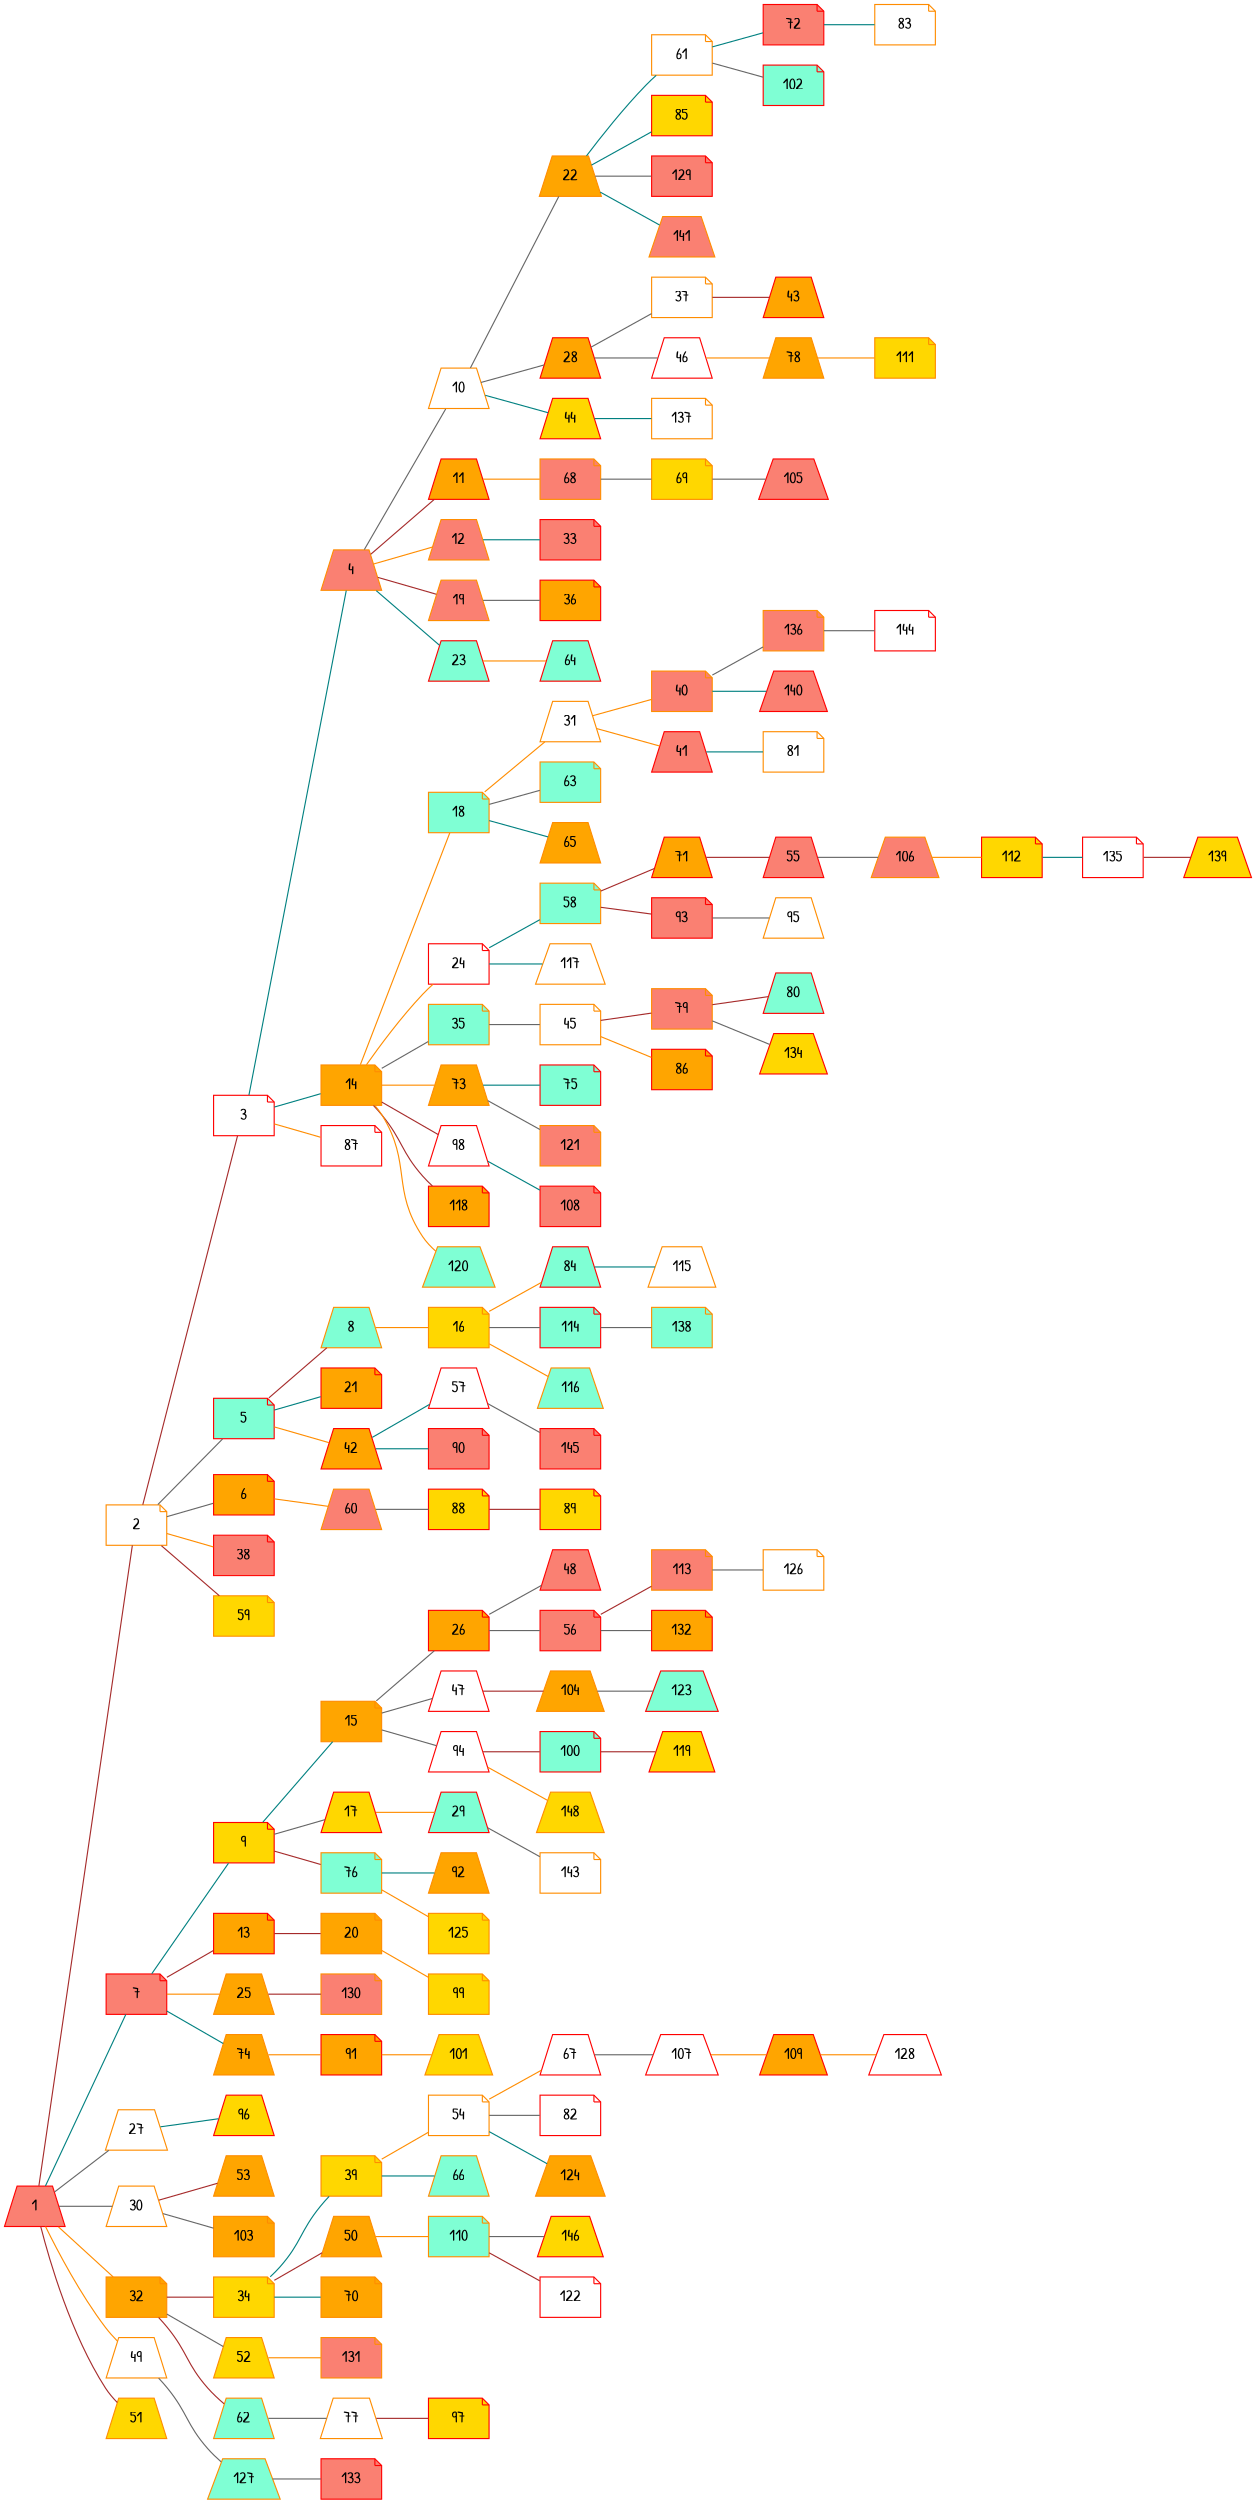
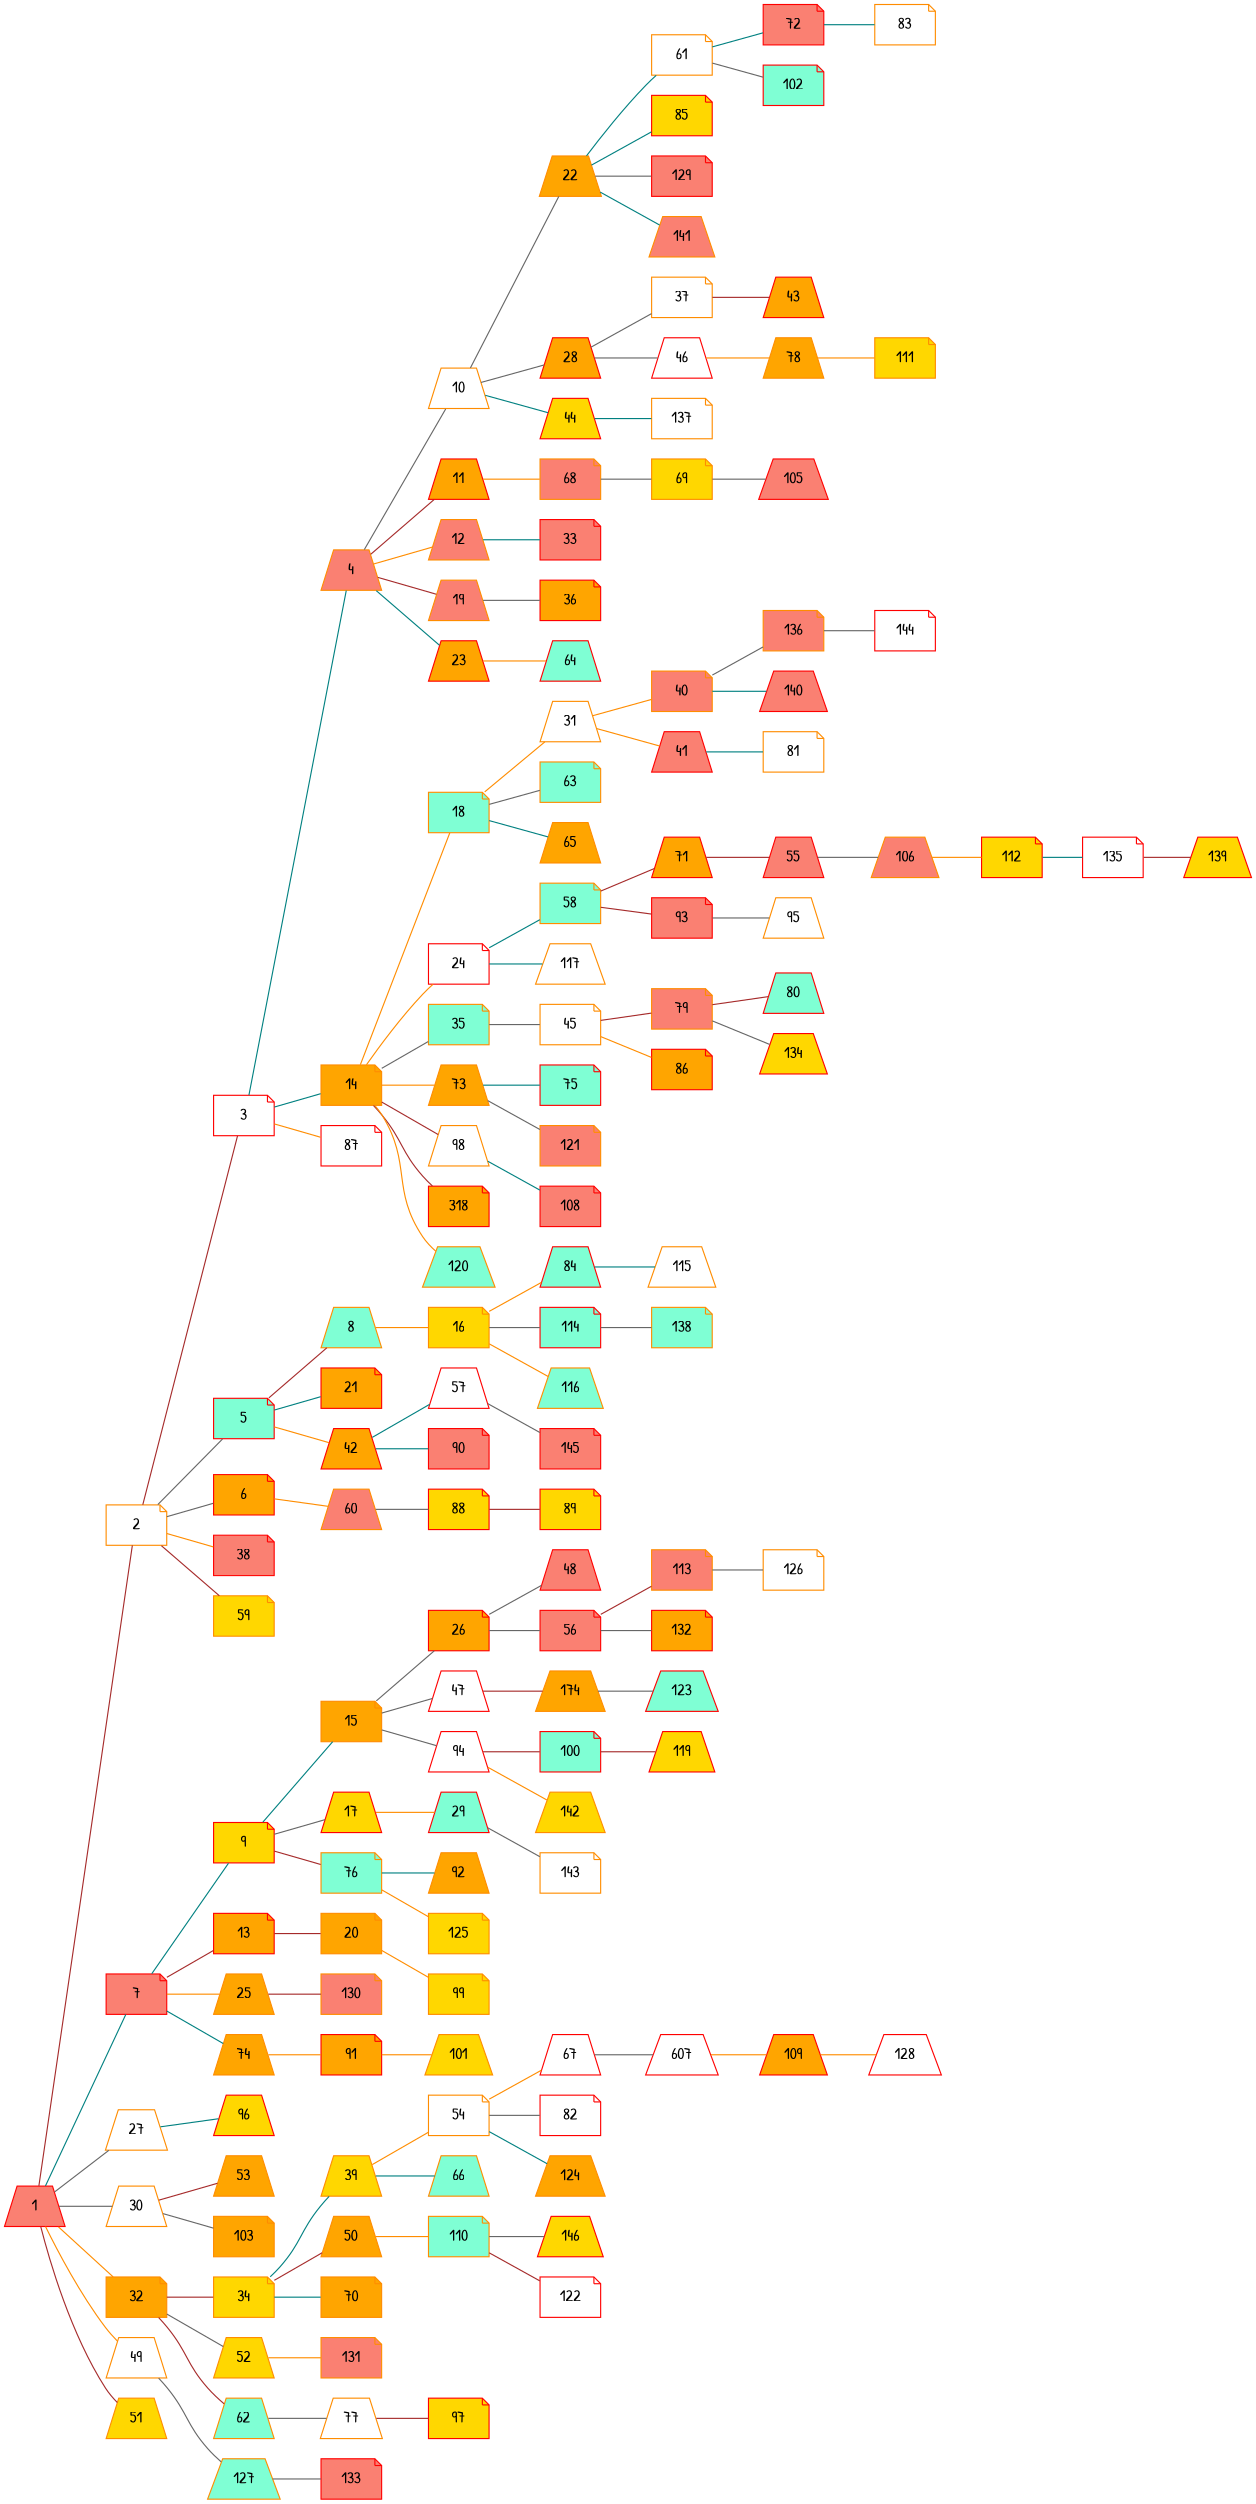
  graph {
    fontname="Patrick Hand"
    rankdir=LR
    node [color=darkorange fillcolor=white fontname="Patrick Hand" shape=note style=filled]
    edge [color=gray40 fontname="Patrick Hand"]
    1 [color=red fillcolor=salmon shape=trapezium]
    2
    7 [color=red fillcolor=salmon]
    27 [shape=trapezium]
    30 [shape=trapezium]
    32 [fillcolor=orange]
    49 [shape=trapezium]
    51 [fillcolor=gold shape=trapezium]
    3 [color=red]
    5 [color=red fillcolor=aquamarine]
    6 [color=red fillcolor=orange]
    38 [color=red fillcolor=salmon]
    59 [fillcolor=gold]
    9 [color=red fillcolor=gold]
    13 [color=red fillcolor=orange]
    25 [fillcolor=orange shape=trapezium]
    74 [fillcolor=orange shape=trapezium]
    96 [color=red fillcolor=gold shape=trapezium]
    53 [fillcolor=orange shape=trapezium]
    103 [fillcolor=orange]
    34 [fillcolor=gold]
    52 [fillcolor=gold shape=trapezium]
    62 [fillcolor=aquamarine shape=trapezium]
    127 [fillcolor=aquamarine shape=trapezium]
    4 [fillcolor=salmon shape=trapezium]
    14 [fillcolor=orange]
    87 [color=red]
    8 [fillcolor=aquamarine shape=trapezium]
    21 [color=red fillcolor=orange]
    42 [color=red fillcolor=orange shape=trapezium]
    60 [fillcolor=salmon shape=trapezium]
    10 [shape=trapezium]
    11 [color=red fillcolor=orange shape=trapezium]
    12 [fillcolor=salmon shape=trapezium]
    19 [fillcolor=salmon shape=trapezium]
-   23 [color=red fillcolor=aquamarine shape=trapezium]
+   23 [color=red fillcolor=orange shape=trapezium]
    18 [fillcolor=aquamarine]
    24 [color=red]
    35 [fillcolor=aquamarine]
    73 [fillcolor=orange shape=trapezium]
-   98 [color=red shape=trapezium]
-   118 [color=red fillcolor=orange]
+   98 [shape=trapezium]
+   118 [color=red fillcolor=orange label=318]
    120 [fillcolor=aquamarine shape=trapezium]
    22 [fillcolor=orange shape=trapezium]
    28 [color=red fillcolor=orange shape=trapezium]
    44 [color=red fillcolor=gold shape=trapezium]
    68 [fillcolor=salmon]
    33 [color=red fillcolor=salmon]
    36 [color=red fillcolor=orange]
    64 [color=red fillcolor=aquamarine shape=trapezium]
    16 [fillcolor=gold]
    57 [color=red shape=trapezium]
    90 [color=red fillcolor=salmon]
    88 [color=red fillcolor=gold]
    15 [fillcolor=orange]
    17 [color=red fillcolor=gold shape=trapezium]
    76 [fillcolor=aquamarine]
    20 [fillcolor=orange]
    130 [fillcolor=salmon]
    91 [color=red fillcolor=orange]
    84 [color=red fillcolor=aquamarine shape=trapezium]
    114 [color=red fillcolor=aquamarine]
    116 [fillcolor=aquamarine shape=trapezium]
    26 [color=red fillcolor=orange]
    47 [color=red shape=trapezium]
    94 [color=red shape=trapezium]
    29 [color=red fillcolor=aquamarine shape=trapezium]
    92 [fillcolor=orange shape=trapezium]
    125 [fillcolor=gold]
    61
    85 [color=red fillcolor=gold]
    129 [color=red fillcolor=salmon]
    141 [fillcolor=salmon shape=trapezium]
    37
    46 [color=red shape=trapezium]
    137
    69 [fillcolor=gold]
    99 [fillcolor=gold]
    31 [shape=trapezium]
    63 [fillcolor=aquamarine]
    65 [fillcolor=orange shape=trapezium]
    58 [fillcolor=aquamarine]
    117 [shape=trapezium]
    45
    75 [color=red fillcolor=aquamarine]
    121 [fillcolor=salmon]
    108 [color=red fillcolor=salmon]
    48 [color=red fillcolor=salmon shape=trapezium]
    56 [color=red fillcolor=salmon]
-   104 [fillcolor=orange shape=trapezium]
+   104 [fillcolor=orange shape=trapezium label=174]
    100 [color=red fillcolor=aquamarine]
-   142 [fillcolor=gold shape=trapezium label=148]
+   142 [fillcolor=gold shape=trapezium]
    115 [shape=trapezium]
    138 [fillcolor=aquamarine]
    143
    40 [fillcolor=salmon]
    41 [color=red fillcolor=salmon shape=trapezium]
    72 [color=red fillcolor=salmon]
    102 [color=red fillcolor=aquamarine]
    71 [color=red fillcolor=orange shape=trapezium]
    93 [color=red fillcolor=salmon]
    113 [fillcolor=salmon]
    132 [color=red fillcolor=orange]
    43 [color=red fillcolor=orange shape=trapezium]
    78 [fillcolor=orange shape=trapezium]
    136 [fillcolor=salmon]
    140 [color=red fillcolor=salmon shape=trapezium]
    81
-   39 [fillcolor=gold]
+   39 [fillcolor=gold shape=trapezium]
    50 [fillcolor=orange shape=trapezium]
    70 [fillcolor=orange]
    131 [fillcolor=salmon]
    77 [shape=trapezium]
    54
    66 [fillcolor=aquamarine shape=trapezium]
    110 [fillcolor=aquamarine]
    79 [fillcolor=salmon]
    86 [color=red fillcolor=orange]
    67 [color=red shape=trapezium]
    82 [color=red]
    124 [fillcolor=orange shape=trapezium]
    144 [color=red]
    55 [color=red fillcolor=salmon shape=trapezium]
    106 [fillcolor=salmon shape=trapezium]
    145 [color=red fillcolor=salmon]
    80 [color=red fillcolor=aquamarine shape=trapezium]
    134 [color=red fillcolor=gold shape=trapezium]
    111 [fillcolor=gold]
    123 [color=red fillcolor=aquamarine shape=trapezium]
    133 [color=red fillcolor=salmon]
    146 [color=red fillcolor=gold shape=trapezium]
    122 [color=red]
-   107 [color=red shape=trapezium]
+   107 [color=red shape=trapezium label=607]
    112 [color=red fillcolor=gold]
    126
    95 [shape=trapezium]
    89 [color=red fillcolor=gold]
    83
    97 [color=red fillcolor=gold]
    109 [color=red fillcolor=orange shape=trapezium]
    105 [color=red fillcolor=salmon shape=trapezium]
    101 [fillcolor=gold shape=trapezium]
    119 [color=red fillcolor=gold shape=trapezium]
    135 [color=red]
    128 [color=red shape=trapezium]
    139 [color=red fillcolor=gold shape=trapezium]
    1 -- 2 [color=brown]
    1 -- 7 [color=teal]
    1 -- 27
    1 -- 30
    1 -- 32 [color=darkorange]
    1 -- 49 [color=darkorange]
    1 -- 51 [color=brown]
    2 -- 3 [color=brown]
    2 -- 5
    2 -- 6
    2 -- 38 [color=darkorange]
    2 -- 59 [color=brown]
    7 -- 9 [color=teal]
    7 -- 13 [color=brown]
    7 -- 25 [color=darkorange]
    7 -- 74 [color=teal]
    27 -- 96 [color=teal]
    30 -- 53 [color=brown]
    30 -- 103
    32 -- 34 [color=brown]
    32 -- 52
    32 -- 62 [color=brown]
    49 -- 127
    3 -- 4 [color=teal]
    3 -- 14 [color=teal]
    3 -- 87 [color=darkorange]
    5 -- 8 [color=brown]
    5 -- 21 [color=teal]
    5 -- 42 [color=darkorange]
    6 -- 60 [color=darkorange]
    9 -- 15 [color=teal]
    9 -- 17
    9 -- 76 [color=brown]
    13 -- 20 [color=brown]
    25 -- 130 [color=brown]
    74 -- 91 [color=darkorange]
    34 -- 39 [color=teal]
    34 -- 50 [color=brown]
    34 -- 70 [color=teal]
    52 -- 131 [color=darkorange]
    62 -- 77
    127 -- 133
    4 -- 10
    4 -- 11 [color=brown]
    4 -- 12 [color=darkorange]
    4 -- 19 [color=brown]
    4 -- 23 [color=teal]
    14 -- 18 [color=darkorange]
    14 -- 24 [color=darkorange]
    14 -- 35
    14 -- 73 [color=darkorange]
    14 -- 98 [color=brown]
    14 -- 118 [color=brown]
    14 -- 120 [color=darkorange]
    8 -- 16 [color=darkorange]
    42 -- 57 [color=teal]
    42 -- 90 [color=teal]
    60 -- 88
    10 -- 22
    10 -- 28
    10 -- 44 [color=teal]
    11 -- 68 [color=darkorange]
    12 -- 33 [color=teal]
    19 -- 36
    23 -- 64 [color=darkorange]
    18 -- 31 [color=darkorange]
    18 -- 63
    18 -- 65 [color=teal]
    24 -- 58 [color=teal]
    24 -- 117 [color=teal]
    35 -- 45
    73 -- 75 [color=teal]
    73 -- 121
    98 -- 108 [color=teal]
    22 -- 61 [color=teal]
    22 -- 85 [color=teal]
    22 -- 129
    22 -- 141 [color=teal]
    28 -- 37
    28 -- 46
    44 -- 137 [color=teal]
    68 -- 69
    16 -- 84 [color=darkorange]
    16 -- 114
    16 -- 116 [color=darkorange]
    57 -- 145
    88 -- 89 [color=brown]
    15 -- 26
    15 -- 47
    15 -- 94
    17 -- 29 [color=darkorange]
    76 -- 92 [color=teal]
    76 -- 125 [color=darkorange]
    20 -- 99 [color=darkorange]
    91 -- 101 [color=darkorange]
    84 -- 115 [color=teal]
    114 -- 138
    26 -- 48
    26 -- 56
    47 -- 104 [color=brown]
    94 -- 100 [color=brown]
    94 -- 142 [color=darkorange]
    29 -- 143
    61 -- 72 [color=teal]
    61 -- 102
    37 -- 43 [color=brown]
    46 -- 78 [color=darkorange]
    69 -- 105
    31 -- 40 [color=darkorange]
    31 -- 41 [color=darkorange]
    58 -- 71 [color=brown]
    58 -- 93 [color=brown]
    45 -- 79 [color=brown]
    45 -- 86 [color=darkorange]
    56 -- 113 [color=brown]
    56 -- 132
    104 -- 123
    100 -- 119 [color=brown]
    40 -- 136
    40 -- 140 [color=teal]
    41 -- 81 [color=teal]
    72 -- 83 [color=teal]
    71 -- 55 [color=brown]
    93 -- 95
    113 -- 126
    78 -- 111 [color=darkorange]
    136 -- 144
    39 -- 54 [color=darkorange]
    39 -- 66 [color=teal]
    50 -- 110 [color=darkorange]
    77 -- 97 [color=brown]
    54 -- 67 [color=darkorange]
    54 -- 82
    54 -- 124 [color=teal]
    110 -- 146
    110 -- 122 [color=brown]
    79 -- 80 [color=brown]
    79 -- 134
    67 -- 107
    55 -- 106
    106 -- 112 [color=darkorange]
    107 -- 109 [color=darkorange]
    112 -- 135 [color=teal]
    109 -- 128 [color=darkorange]
    135 -- 139 [color=brown]
  }
